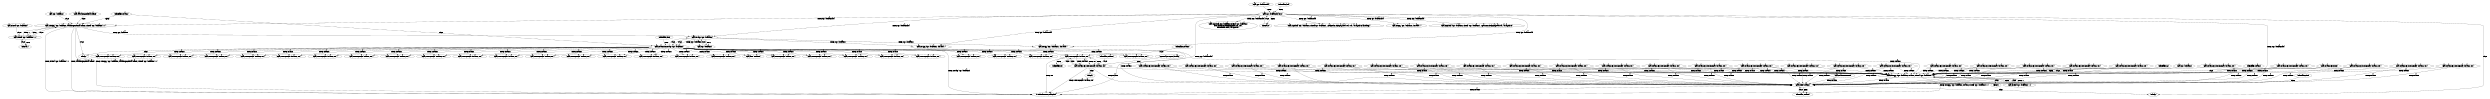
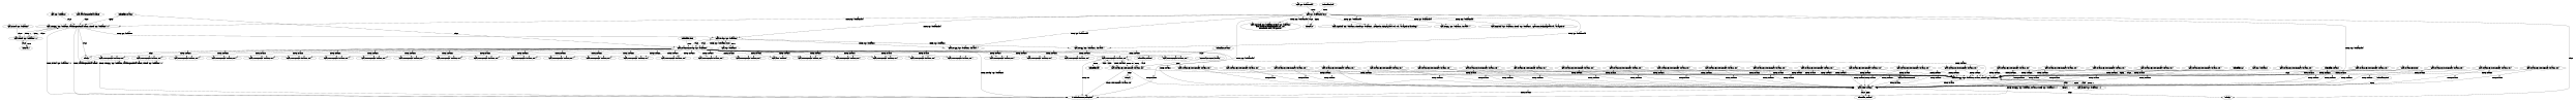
  digraph {
    n1 [label="(Call,r_str_concat (strasm, str))"]
    n2 [label="(Call,strasm = r_str_concat (strasm, str))"]
-   n3 [label="(Identifier,str)"]
+   n3 [label="(Identifier,fill)"]
    n4 [label="(MethodReturn,static int)"]
    n5 [label="(Call,strncpy (op->buf_asm, strasm, sizeof (op->buf_asm) - 1))"]
    n6 [label="(Call,free (strasm))"]
    n7 [label="(Block,)"]
    n8 [label="(Call,strasm = strdup (op->buf_asm))"]
    n9 [label="(Call,strdup (op->buf_asm))"]
    n10 [label="(Call,r_str_concat (strasm, str))"]
    n11 [label="(Call,r_str_concat (strasm, str))"]
    n12 [label="(Call,r_str_concat (strasm, str))"]
    n13 [label="(Call,r_str_concat (strasm, str))"]
    n14 [label="(Call,r_str_concat (strasm, str))"]
    n15 [label="(Call,r_str_concat (strasm, str))"]
    n16 [label="(Block,)"]
    n17 [label="(Call,r_str_concat (strasm, str))"]
    n18 [label="(Call,r_str_concat (strasm, str))"]
    n19 [label="(Call,r_str_concat (strasm, str))"]
    n20 [label="(Call,r_str_concat (strasm, str))"]
    n21 [label="(Call,r_str_concat (strasm, str))"]
    n22 [label="(Call,r_str_concat (strasm, str))"]
    n23 [label="(Call,r_str_concat (strasm, str))"]
    n24 [label="(Call,r_str_concat (strasm, str))"]
    n25 [label="(Call,r_str_concat (strasm, str))"]
    n26 [label="(Call,r_str_concat (strasm, str))"]
    n27 [label="(Call,r_str_concat (strasm, str))"]
    n28 [label="(Call,r_str_concat (strasm, str))"]
    n29 [label="(Call,r_str_concat (strasm, str))"]
    n30 [label="(Call,r_str_concat (strasm, str))"]
    n31 [label="(Call,r_str_concat (strasm, str))"]
    n32 [label="(Call,r_str_concat (strasm, str))"]
    n33 [label="(Call,free (strasm))"]
    n34 [label="(Call,r_str_concat (strasm, str))"]
    n35 [label="(Call,r_str_concat (strasm, str))"]
    n36 [label="(Call,r_str_concat (strasm, str))"]
    n37 [label="(Call,r_str_concat (strasm, str))"]
    n38 [label="(Call,r_str_concat (strasm, str))"]
    n39 [label="(Call,op->buf_asm)"]
    n40 [label="(Call,strcpy (op->buf_asm , \"invalid\"))"]
    n41 [label="(Call,strcpy (op->buf_asm, \"invalid \"))"]
    n42 [label="(Block,)"]
    n43 [label="(Call,sizeof (op->buf_asm) - 1)"]
    n44 [label="(Block,)"]
    n45 [label="(Identifier,strasm)"]
    n46 [label="(Call,strncpy (op->buf_asm, dalvik_opcodes[i].name, sizeof (op->buf_asm) - 1))"]
    n47 [label="(Call,sizeof (op->buf_asm) - 1)"]
    n48 [label="(Literal,1)"]
    n49 [label="(Call,op->buf_asm[0] = 0)"]
    n50 [label="(Call,snprintf (op->buf_asm, sizeof (op->buf_asm),\n\t\t\t\t\t\"fill-array-data-payload %d, %d\",\n\t\t\t\t\telem_width, array_size))"]
    n51 [label="(Literal,0)"]
    n52 [label="(Call,snprintf (op->buf_asm, sizeof(op->buf_asm), \"packed-switch-payload %d, %d\", array_size, first_key))"]
    n53 [label="(Call,strcpy (op->buf_asm, \"invalid \"))"]
    n54 [label="(Call,snprintf (op->buf_asm, sizeof (op->buf_asm), \"sparse-switch-payload %d\", array_size))"]
    n55 [label="(Call,strasm = r_str_concat (strasm, str))"]
    n56 [label="(Call,strasm = NULL)"]
    n57 [label="(Identifier,size)"]
    n58 [label="(Call,strasm = r_str_concat (strasm, str))"]
    n59 [label="(Call,strasm = r_str_concat (strasm, str))"]
    n60 [label="(Call,strasm = r_str_concat (strasm, str))"]
    n61 [label="(Call,strasm = r_str_concat (strasm, str))"]
    n62 [label="(Identifier,op)"]
    n63 [label="(Call,strasm = r_str_concat (strasm, str))"]
    n64 [label="(Identifier,size)"]
    n65 [label="(Call,op->buf_asm)"]
    n66 [label="(Call,strasm = r_str_concat (strasm, str))"]
    n67 [label="(Call,strasm = r_str_concat (strasm, str))"]
    n68 [label="(Call,strasm = r_str_concat (strasm, str))"]
    n69 [label="(Call,op->buf_asm)"]
    n70 [label="(Call,strasm = r_str_concat (strasm, str))"]
    n71 [label="(Call,strasm = r_str_concat (strasm, str))"]
    n72 [label="(Call,strasm = r_str_concat (strasm, str))"]
    n73 [label="(Call,sizeof (op->buf_asm))"]
    n74 [label="(Call,strasm = r_str_concat (strasm, str))"]
    n75 [label="(Identifier,strasm)"]
    n76 [label="(Call,strasm = r_str_concat (strasm, str))"]
    n77 [label="(ControlStructure,break;)"]
    n78 [label="(Call,strasm = r_str_concat (strasm, str))"]
    n79 [label="(Call,strasm = r_str_concat (strasm, str))"]
    n80 [label="(Call,strasm = r_str_concat (strasm, str))"]
    n81 [label="(Identifier,strasm)"]
    n82 [label="(Call,strasm = r_str_concat (strasm, str))"]
    n83 [label="(Call,strasm = r_str_concat (strasm, str))"]
    n84 [label="(Call,strasm = r_str_concat (strasm, str))"]
    n85 [label="(Call,strasm = r_str_concat (strasm, str))"]
    n86 [label="(Call,strasm = r_str_concat (strasm, str))"]
    n87 [label="(Call,op->buf_asm[0])"]
    n88 [label="(Identifier,strasm)"]
    n89 [label="(Call,strasm = r_str_concat (strasm, str))"]
    n90 [label="(Call,strasm = NULL)"]
    n91 [label="(Call,strasm = r_str_concat (strasm, str))"]
    n92 [label="(Identifier,buf)"]
    n93 [label="(Call,strasm = r_str_concat (strasm, str))"]
    n94 [label="(Call,strasm = r_str_concat (strasm, str))"]
    n95 [label="(Call,strasm = r_str_concat (strasm, str))"]
    n96 [label="(Identifier,strasm)"]
    n97 [label="(Call,dalvik_opcodes[i].name)"]
    n1 -> n2 [label="AST: "]
    n1 -> n2 [label="DDG: strasm"]
    n1 -> n2 [label="DDG: str"]
    n1 -> n3 [label="CFG: "]
    n1 -> n4 [label="DDG: str"]
    n2 -> n1 [label="CFG: "]
    n2 -> n4 [label="DDG: r_str_concat (strasm, str)"]
    n2 -> n5 [label="DDG: strasm"]
    n2 -> n6 [label="DDG: strasm"]
    n2 -> n7 [label="AST: "]
    n3 -> n1 [label="AST: "]
    n5 -> n4 [label="DDG: strncpy (op->buf_asm, strasm, sizeof (op->buf_asm) - 1)"]
    n5 -> n6 [label="DDG: strasm"]
    n5 -> n42 [label="AST: "]
    n5 -> n43 [label="CFG: "]
    n6 -> n4 [label="DDG: strasm"]
    n6 -> n44 [label="AST: "]
    n6 -> n45 [label="CFG: "]
    n8 -> n1 [label="DDG: strasm"]
    n8 -> n4 [label="DDG: strdup (op->buf_asm)"]
    n8 -> n5 [label="DDG: strasm"]
    n8 -> n6 [label="DDG: strasm"]
    n8 -> n9 [label="AST: "]
    n8 -> n10 [label="DDG: strasm"]
    n8 -> n11 [label="DDG: strasm"]
    n8 -> n12 [label="DDG: strasm"]
    n8 -> n13 [label="DDG: strasm"]
    n8 -> n14 [label="DDG: strasm"]
    n8 -> n15 [label="DDG: strasm"]
    n8 -> n16 [label="AST: "]
    n8 -> n17 [label="DDG: strasm"]
    n8 -> n18 [label="DDG: strasm"]
    n8 -> n19 [label="DDG: strasm"]
    n8 -> n20 [label="DDG: strasm"]
    n8 -> n21 [label="DDG: strasm"]
    n8 -> n22 [label="DDG: strasm"]
    n8 -> n23 [label="DDG: strasm"]
    n8 -> n24 [label="DDG: strasm"]
    n8 -> n25 [label="DDG: strasm"]
    n8 -> n26 [label="DDG: strasm"]
    n8 -> n27 [label="DDG: strasm"]
    n8 -> n28 [label="DDG: strasm"]
    n8 -> n29 [label="DDG: strasm"]
    n8 -> n30 [label="DDG: strasm"]
    n8 -> n31 [label="DDG: strasm"]
    n8 -> n32 [label="DDG: strasm"]
    n8 -> n33 [label="DDG: strasm"]
    n8 -> n34 [label="DDG: strasm"]
    n8 -> n35 [label="DDG: strasm"]
    n8 -> n36 [label="DDG: strasm"]
    n8 -> n37 [label="DDG: strasm"]
    n8 -> n38 [label="DDG: strasm"]
    n9 -> n8 [label="AST: "]
    n9 -> n8 [label="DDG: op->buf_asm"]
    n9 -> n39 [label="CFG: "]
    n9 -> n40 [label="DDG: op->buf_asm"]
    n9 -> n41 [label="DDG: op->buf_asm"]
    n39 -> n9 [label="AST: "]
    n43 -> n5 [label="AST: "]
    n43 -> n5 [label="DDG: 1"]
    n45 -> n6 [label="AST: "]
    n46 -> n4 [label="DDG: sizeof (op->buf_asm) - 1"]
    n46 -> n4 [label="DDG: dalvik_opcodes[i].name"]
    n46 -> n4 [label="DDG: strncpy (op->buf_asm, dalvik_opcodes[i].name, sizeof (op->buf_asm) - 1)"]
    n46 -> n9 [label="DDG: op->buf_asm"]
    n46 -> n16 [label="AST: "]
    n46 -> n47 [label="CFG: "]
    n47 -> n46 [label="AST: "]
    n47 -> n46 [label="DDG: 1"]
    n47 -> n48 [label="CFG: "]
    n48 -> n47 [label="AST: "]
    n49 -> n4 [label="DDG: op->buf_asm[0]"]
    n49 -> n5 [label="DDG: op->buf_asm[0]"]
    n49 -> n9 [label="DDG: op->buf_asm[0]"]
    n49 -> n40 [label="DDG: op->buf_asm[0]"]
    n49 -> n41 [label="DDG: op->buf_asm[0]"]
    n49 -> n44 [label="AST: "]
    n49 -> n46 [label="DDG: op->buf_asm[0]"]
    n49 -> n50 [label="DDG: op->buf_asm[0]"]
    n49 -> n51 [label="CFG: "]
    n49 -> n52 [label="DDG: op->buf_asm[0]"]
    n49 -> n53 [label="DDG: op->buf_asm[0]"]
    n49 -> n54 [label="DDG: op->buf_asm[0]"]
    n51 -> n49 [label="AST: "]
    n55 -> n5 [label="DDG: strasm"]
    n55 -> n6 [label="DDG: strasm"]
    n56 -> n5 [label="DDG: strasm"]
    n56 -> n6 [label="DDG: strasm"]
    n57 -> n8 [label="CFG: "]
    n58 -> n5 [label="DDG: strasm"]
    n58 -> n6 [label="DDG: strasm"]
    n59 -> n5 [label="DDG: strasm"]
    n59 -> n6 [label="DDG: strasm"]
    n60 -> n5 [label="DDG: strasm"]
    n60 -> n6 [label="DDG: strasm"]
    n61 -> n5 [label="DDG: strasm"]
    n61 -> n6 [label="DDG: strasm"]
    n62 -> n5 [label="CFG: "]
    n63 -> n5 [label="DDG: strasm"]
    n63 -> n6 [label="DDG: strasm"]
    n64 -> n6 [label="CFG: "]
    n65 -> n46 [label="AST: "]
    n66 -> n5 [label="DDG: strasm"]
    n66 -> n6 [label="DDG: strasm"]
    n67 -> n5 [label="DDG: strasm"]
    n67 -> n6 [label="DDG: strasm"]
    n68 -> n5 [label="DDG: strasm"]
    n68 -> n6 [label="DDG: strasm"]
    n69 -> n5 [label="AST: "]
    n70 -> n5 [label="DDG: strasm"]
    n70 -> n6 [label="DDG: strasm"]
    n71 -> n5 [label="DDG: strasm"]
    n71 -> n6 [label="DDG: strasm"]
    n72 -> n5 [label="DDG: strasm"]
    n72 -> n6 [label="DDG: strasm"]
    n73 -> n47 [label="AST: "]
    n74 -> n5 [label="DDG: strasm"]
    n74 -> n6 [label="DDG: strasm"]
    n75 -> n2 [label="AST: "]
    n76 -> n5 [label="DDG: strasm"]
    n76 -> n6 [label="DDG: strasm"]
    n77 -> n2 [label="CFG: "]
    n78 -> n5 [label="DDG: strasm"]
    n78 -> n6 [label="DDG: strasm"]
    n79 -> n5 [label="DDG: strasm"]
    n79 -> n6 [label="DDG: strasm"]
    n80 -> n5 [label="DDG: strasm"]
    n80 -> n6 [label="DDG: strasm"]
    n81 -> n8 [label="AST: "]
    n81 -> n46 [label="CFG: "]
    n82 -> n5 [label="DDG: strasm"]
    n82 -> n6 [label="DDG: strasm"]
    n83 -> n5 [label="DDG: strasm"]
    n83 -> n6 [label="DDG: strasm"]
    n84 -> n5 [label="DDG: strasm"]
    n84 -> n6 [label="DDG: strasm"]
    n85 -> n5 [label="DDG: strasm"]
    n85 -> n6 [label="DDG: strasm"]
    n86 -> n5 [label="DDG: strasm"]
    n86 -> n6 [label="DDG: strasm"]
    n87 -> n49 [label="CFG: "]
    n88 -> n5 [label="AST: "]
    n89 -> n5 [label="DDG: strasm"]
    n89 -> n6 [label="DDG: strasm"]
    n90 -> n6 [label="DDG: strasm"]
    n91 -> n5 [label="DDG: strasm"]
    n91 -> n6 [label="DDG: strasm"]
    n92 -> n49 [label="CFG: "]
    n93 -> n5 [label="DDG: strasm"]
    n93 -> n6 [label="DDG: strasm"]
    n94 -> n5 [label="DDG: strasm"]
    n94 -> n6 [label="DDG: strasm"]
    n95 -> n5 [label="DDG: strasm"]
    n95 -> n6 [label="DDG: strasm"]
    n96 -> n1 [label="AST: "]
    n97 -> n46 [label="AST: "]
  }
